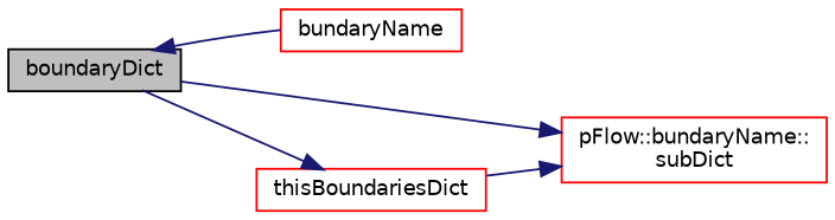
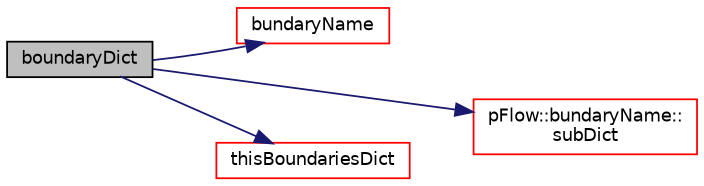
  digraph {
    rankdir=LR
    node [color=red fillcolor=white fontname=Helvetica fontsize=10 shape=record style=filled]
    edge [color=midnightblue fontname=Helvetica fontsize=10 labelfontname=Helvetica labelfontsize=10 style=solid]
    n1 [color=black fillcolor=grey75 fontcolor=black height=0.2 label=boundaryDict width=0.4]
    n2 [height=0.2 label=bundaryName width=0.4]
    n3 [height=0.2 label="pFlow::bundaryName::\lsubDict" width=0.4]
    n4 [height=0.2 label=thisBoundariesDict width=0.4]
-   n2 -> n1
+   n1 -> n2
    n1 -> n3
    n1 -> n4
-   n4 -> n3
  }
